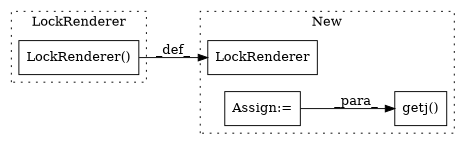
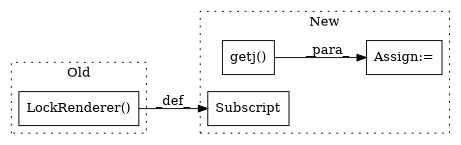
  digraph {
    rankdir=LR
    node [a=75 shape=box]
    n1 [l=13 label="getj()" s=5954]
-   n2 [a=63 l="16,0" label=LockRenderer s="5935,0"]
+   n2 [a=63 l="16,0" label=Subscript s="5935,0"]
    n3 [a=68 l=3 label="Assign:=" s=5951]
    n4 [l=17 label="LockRenderer()" s=5067]
    subgraph cluster_1 {
      label=New
      style=dotted
      n1
      n2
      n3
    }
    subgraph cluster_2 {
-     label=LockRenderer
+     label=Old
      style=dotted
      n4
    }
-   n3 -> n1 [label=_para_]
+   n1 -> n3 [label=_para_]
    n4 -> n2 [label=_def_]
  }
